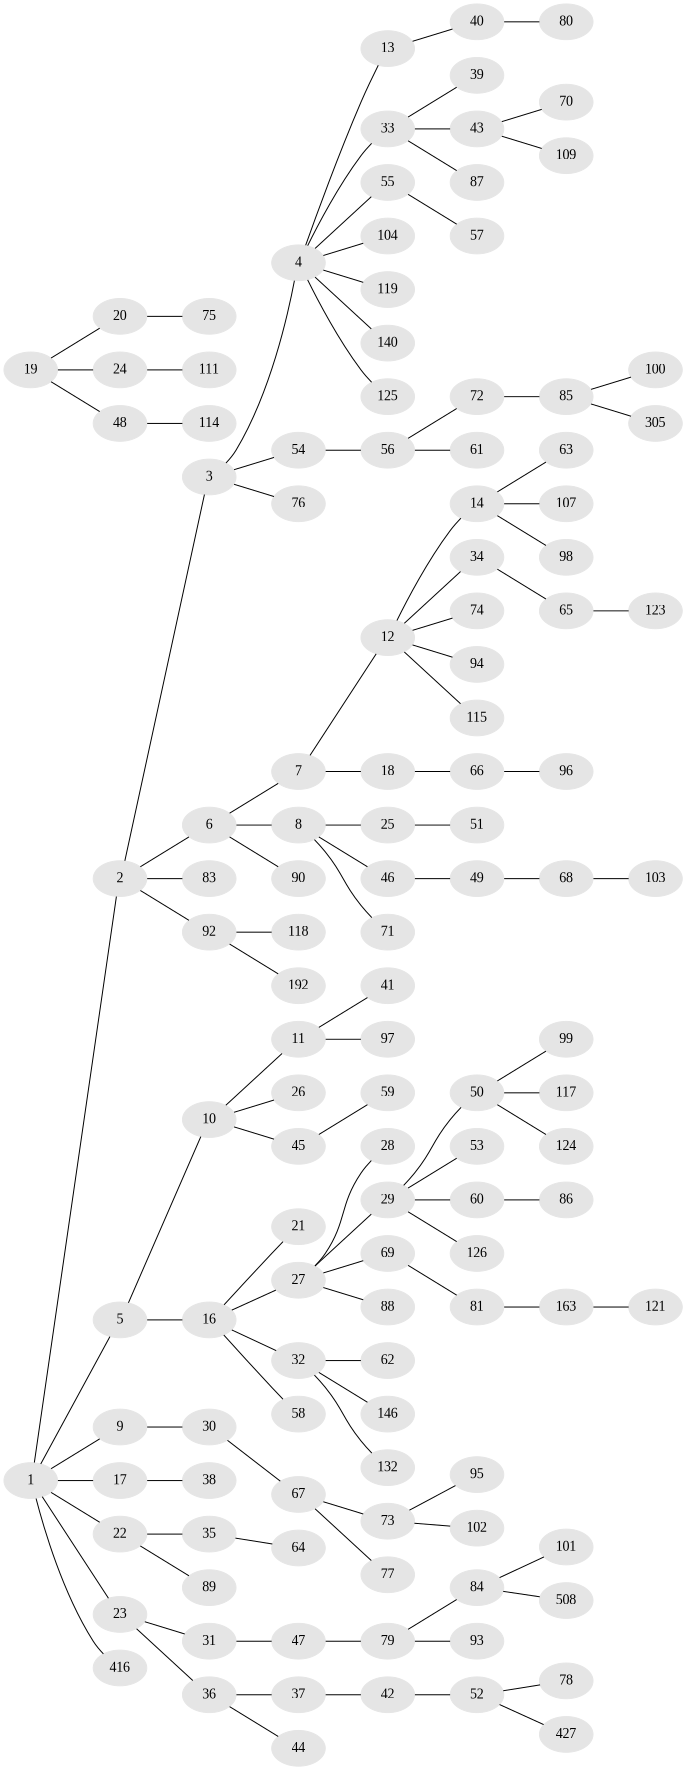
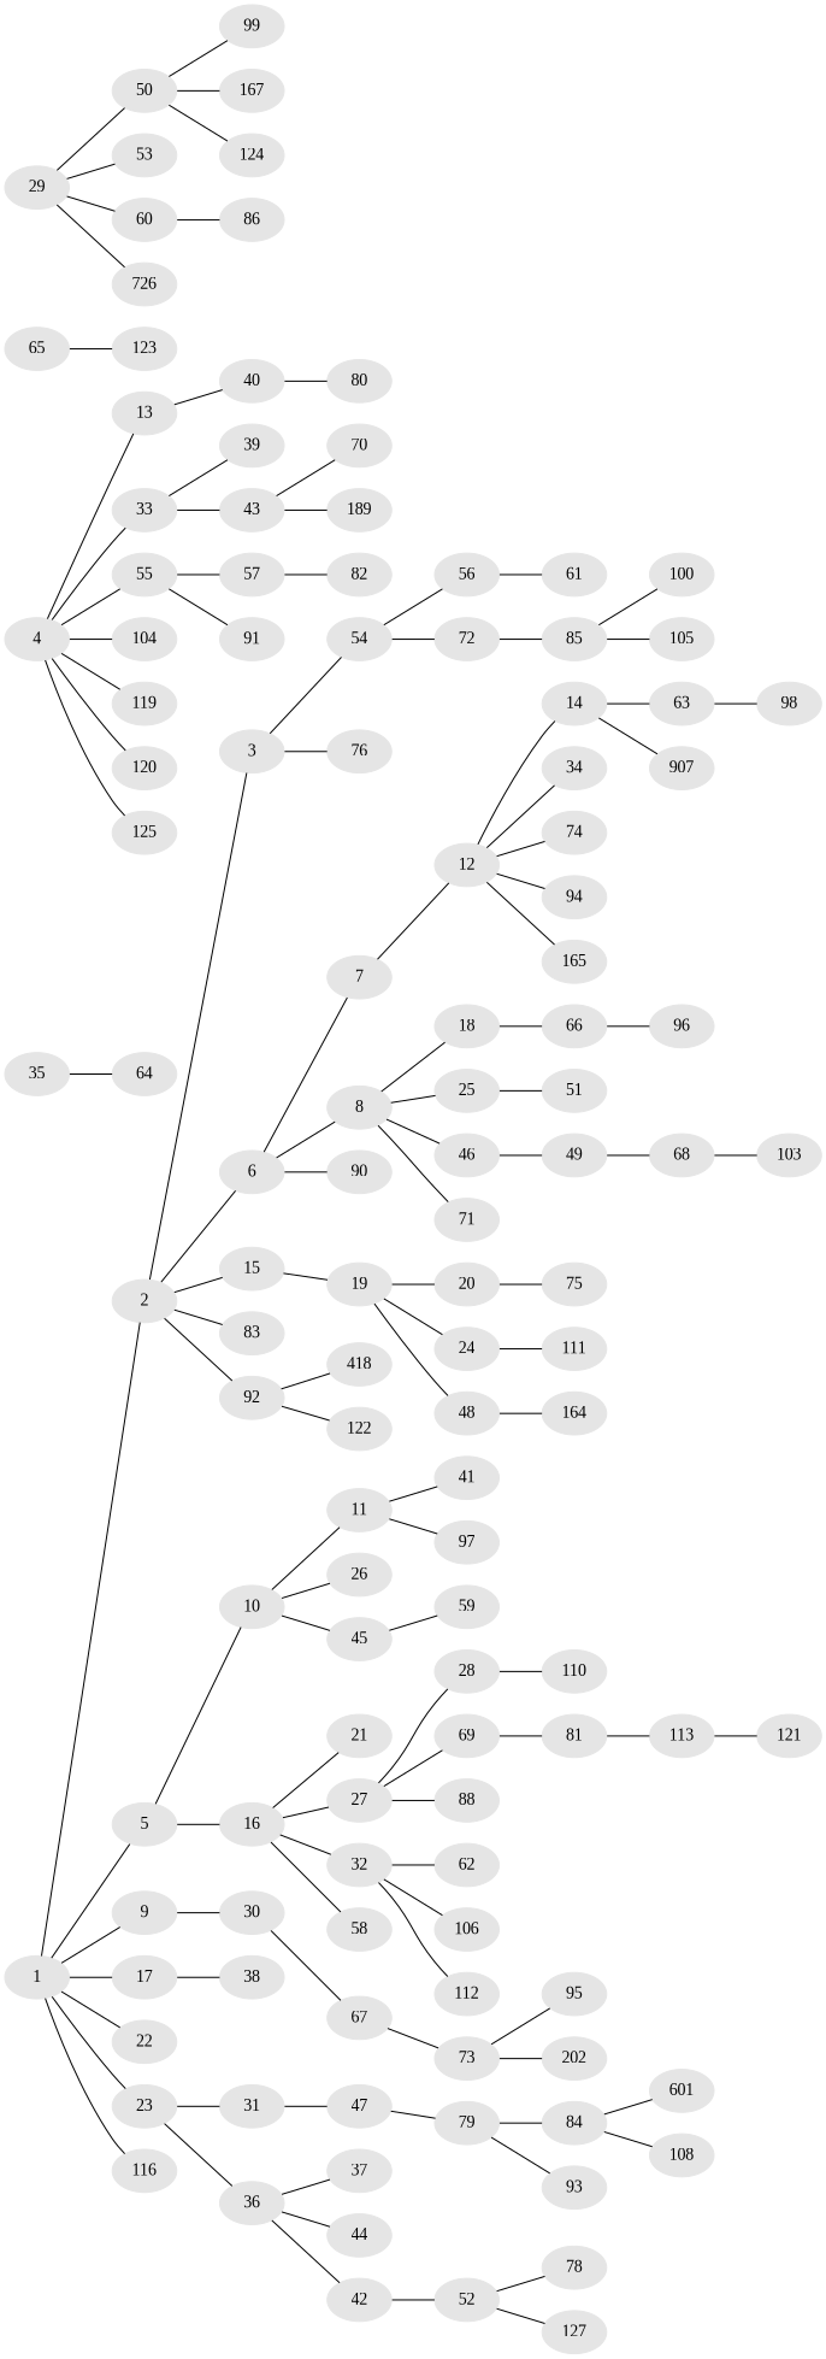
  graph {
    fontname="Liberation Serif"
    rankdir=LR
    node [color=gray90 fontname="Liberation Serif" style=filled]
    edge [fontname="Liberation Serif"]
    1
    2
    5
    9
    17
    22
    23
-   116 [label=416]
+   116
    3
    6
+   15
    83
    92
    10
    16
    30
    38
    35
-   89
    31
    36
    4
    54
    76
    7
    8
    90
    19
-   118
-   122 [label=192]
+   118 [label=418]
+   122
    13
    33
    55
    104
    119
-   120 [label=140]
+   120
    125
    56
    72
    40
    39
    43
-   87
    57
+   91
    11
    26
    45
    21
    27
    32
    58
    12
    18
    25
    46
    71
    14
    34
    74
    94
-   115
+   115 [label=165]
    66
    51
    49
    67
    41
    97
    59
    63
-   107
+   107 [label=907]
    65
    80
    98
    20
    24
    48
    28
    29
    69
    88
    62
-   106 [label=146]
-   112 [label=132]
+   106
+   112
    96
    75
    111
-   114
+   114 [label=164]
    64
    47
    37
    44
+   110
    50
    53
    60
-   126
+   126 [label=726]
    81
    99
-   117
+   117 [label=167]
    124
    86
    73
-   77
    79
    70
-   109
+   109 [label=189]
    123
    42
    52
    78
-   127 [label=427]
+   127
    68
    84
    93
    103
    61
    85
+   82
    95
-   102
-   113 [label=163]
+   102 [label=202]
+   113
    100
-   105 [label=305]
-   101
-   108 [label=508]
+   105
+   101 [label=601]
+   108
    121
    1 -- 2
    1 -- 5
    1 -- 9
    1 -- 17
    1 -- 22
    1 -- 23
    1 -- 116
    2 -- 3
    2 -- 6
+   2 -- 15
    2 -- 83
    2 -- 92
    5 -- 10
    5 -- 16
    9 -- 30
    17 -- 38
-   22 -- 35
-   22 -- 89
    23 -- 31
    23 -- 36
-   3 -- 4
    3 -- 54
    3 -- 76
    6 -- 7
    6 -- 8
    6 -- 90
+   15 -- 19
    92 -- 118
    92 -- 122
    10 -- 11
    10 -- 26
    10 -- 45
    16 -- 21
    16 -- 27
    16 -- 32
    16 -- 58
    30 -- 67
    35 -- 64
    31 -- 47
    36 -- 37
    36 -- 44
    4 -- 13
    4 -- 33
    4 -- 55
    4 -- 104
    4 -- 119
    4 -- 120
    4 -- 125
    54 -- 56
-   56 -- 72
+   54 -- 72
    7 -- 12
-   7 -- 18
+   8 -- 18
    8 -- 25
    8 -- 46
    8 -- 71
    19 -- 20
    19 -- 24
    19 -- 48
    13 -- 40
    33 -- 39
    33 -- 43
-   33 -- 87
    55 -- 57
+   55 -- 91
    56 -- 61
    72 -- 85
    40 -- 80
    43 -- 70
    43 -- 109
+   57 -- 82
    11 -- 41
    11 -- 97
    45 -- 59
    27 -- 28
-   27 -- 29
    27 -- 69
    27 -- 88
    32 -- 62
    32 -- 106
    32 -- 112
    12 -- 14
    12 -- 34
    12 -- 74
    12 -- 94
    12 -- 115
    18 -- 66
    25 -- 51
    46 -- 49
    14 -- 63
    14 -- 107
-   34 -- 65
    66 -- 96
    49 -- 68
    67 -- 73
-   67 -- 77
-   14 -- 98
+   63 -- 98
    65 -- 123
    20 -- 75
    24 -- 111
    48 -- 114
+   28 -- 110
    29 -- 50
    29 -- 53
    29 -- 60
    29 -- 126
    69 -- 81
    47 -- 79
-   37 -- 42
+   36 -- 42
    50 -- 99
    50 -- 117
    50 -- 124
    60 -- 86
    81 -- 113
    73 -- 95
    73 -- 102
    79 -- 84
    79 -- 93
    42 -- 52
    52 -- 78
    52 -- 127
    68 -- 103
    84 -- 101
    84 -- 108
    85 -- 100
    85 -- 105
    113 -- 121
  }
